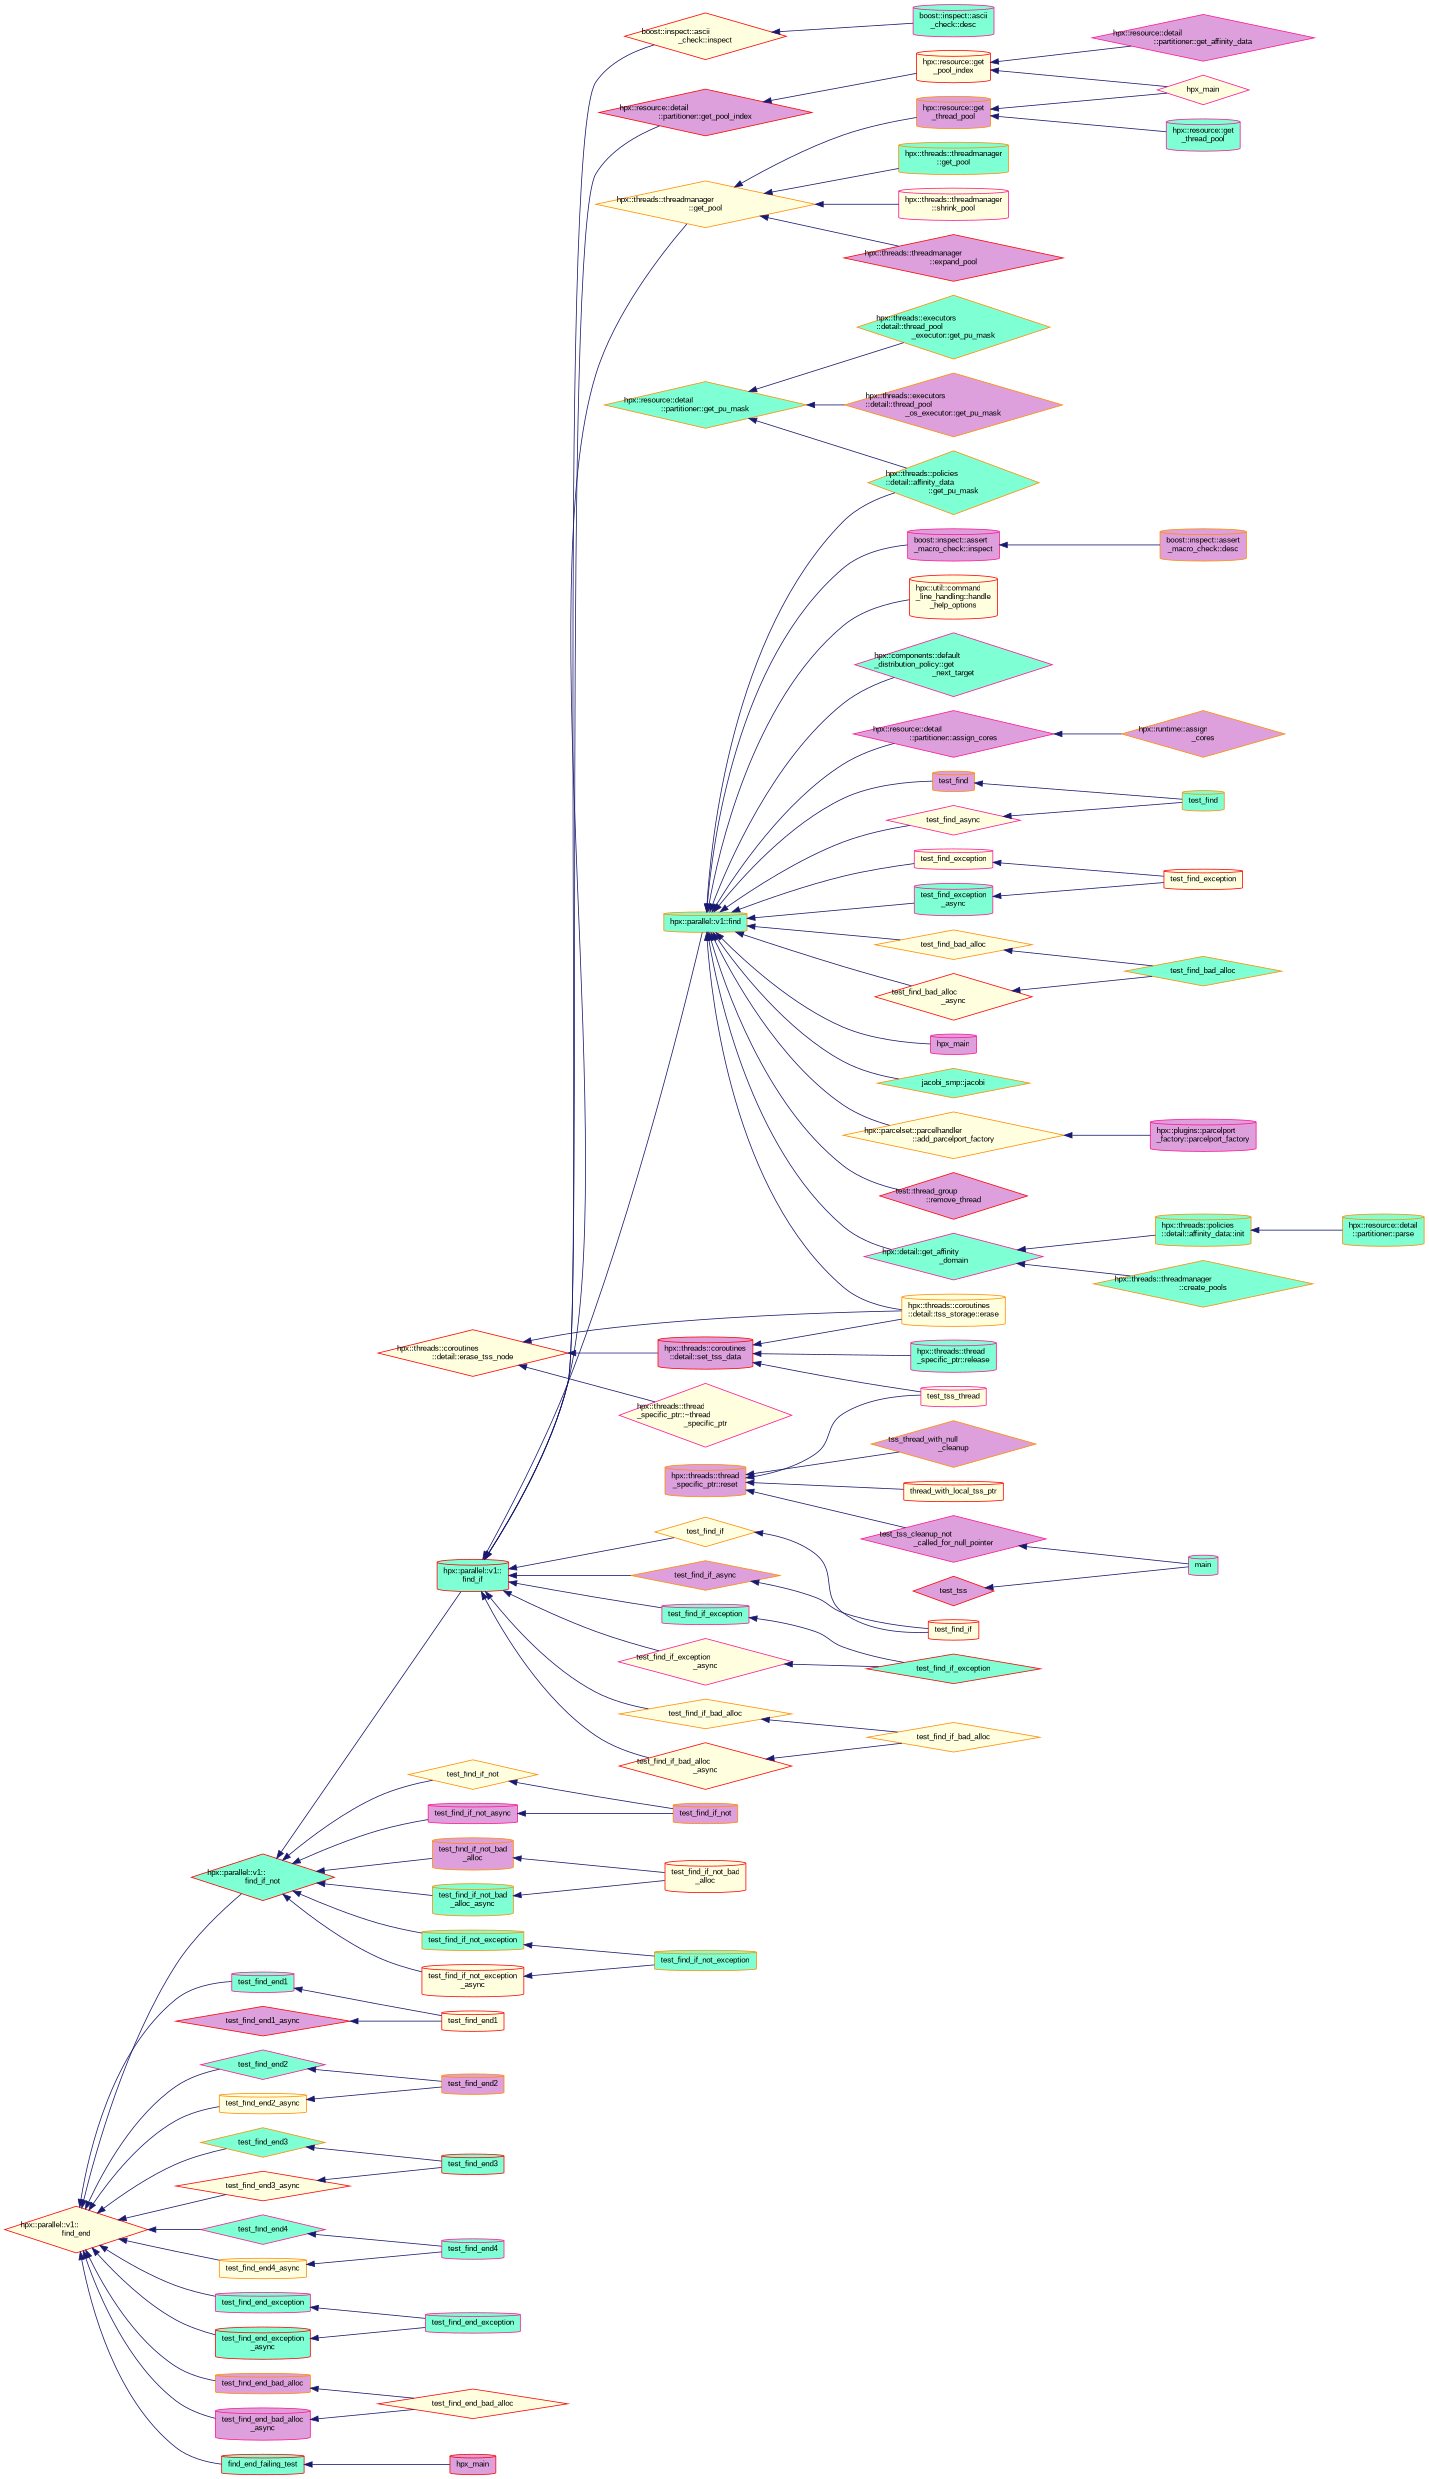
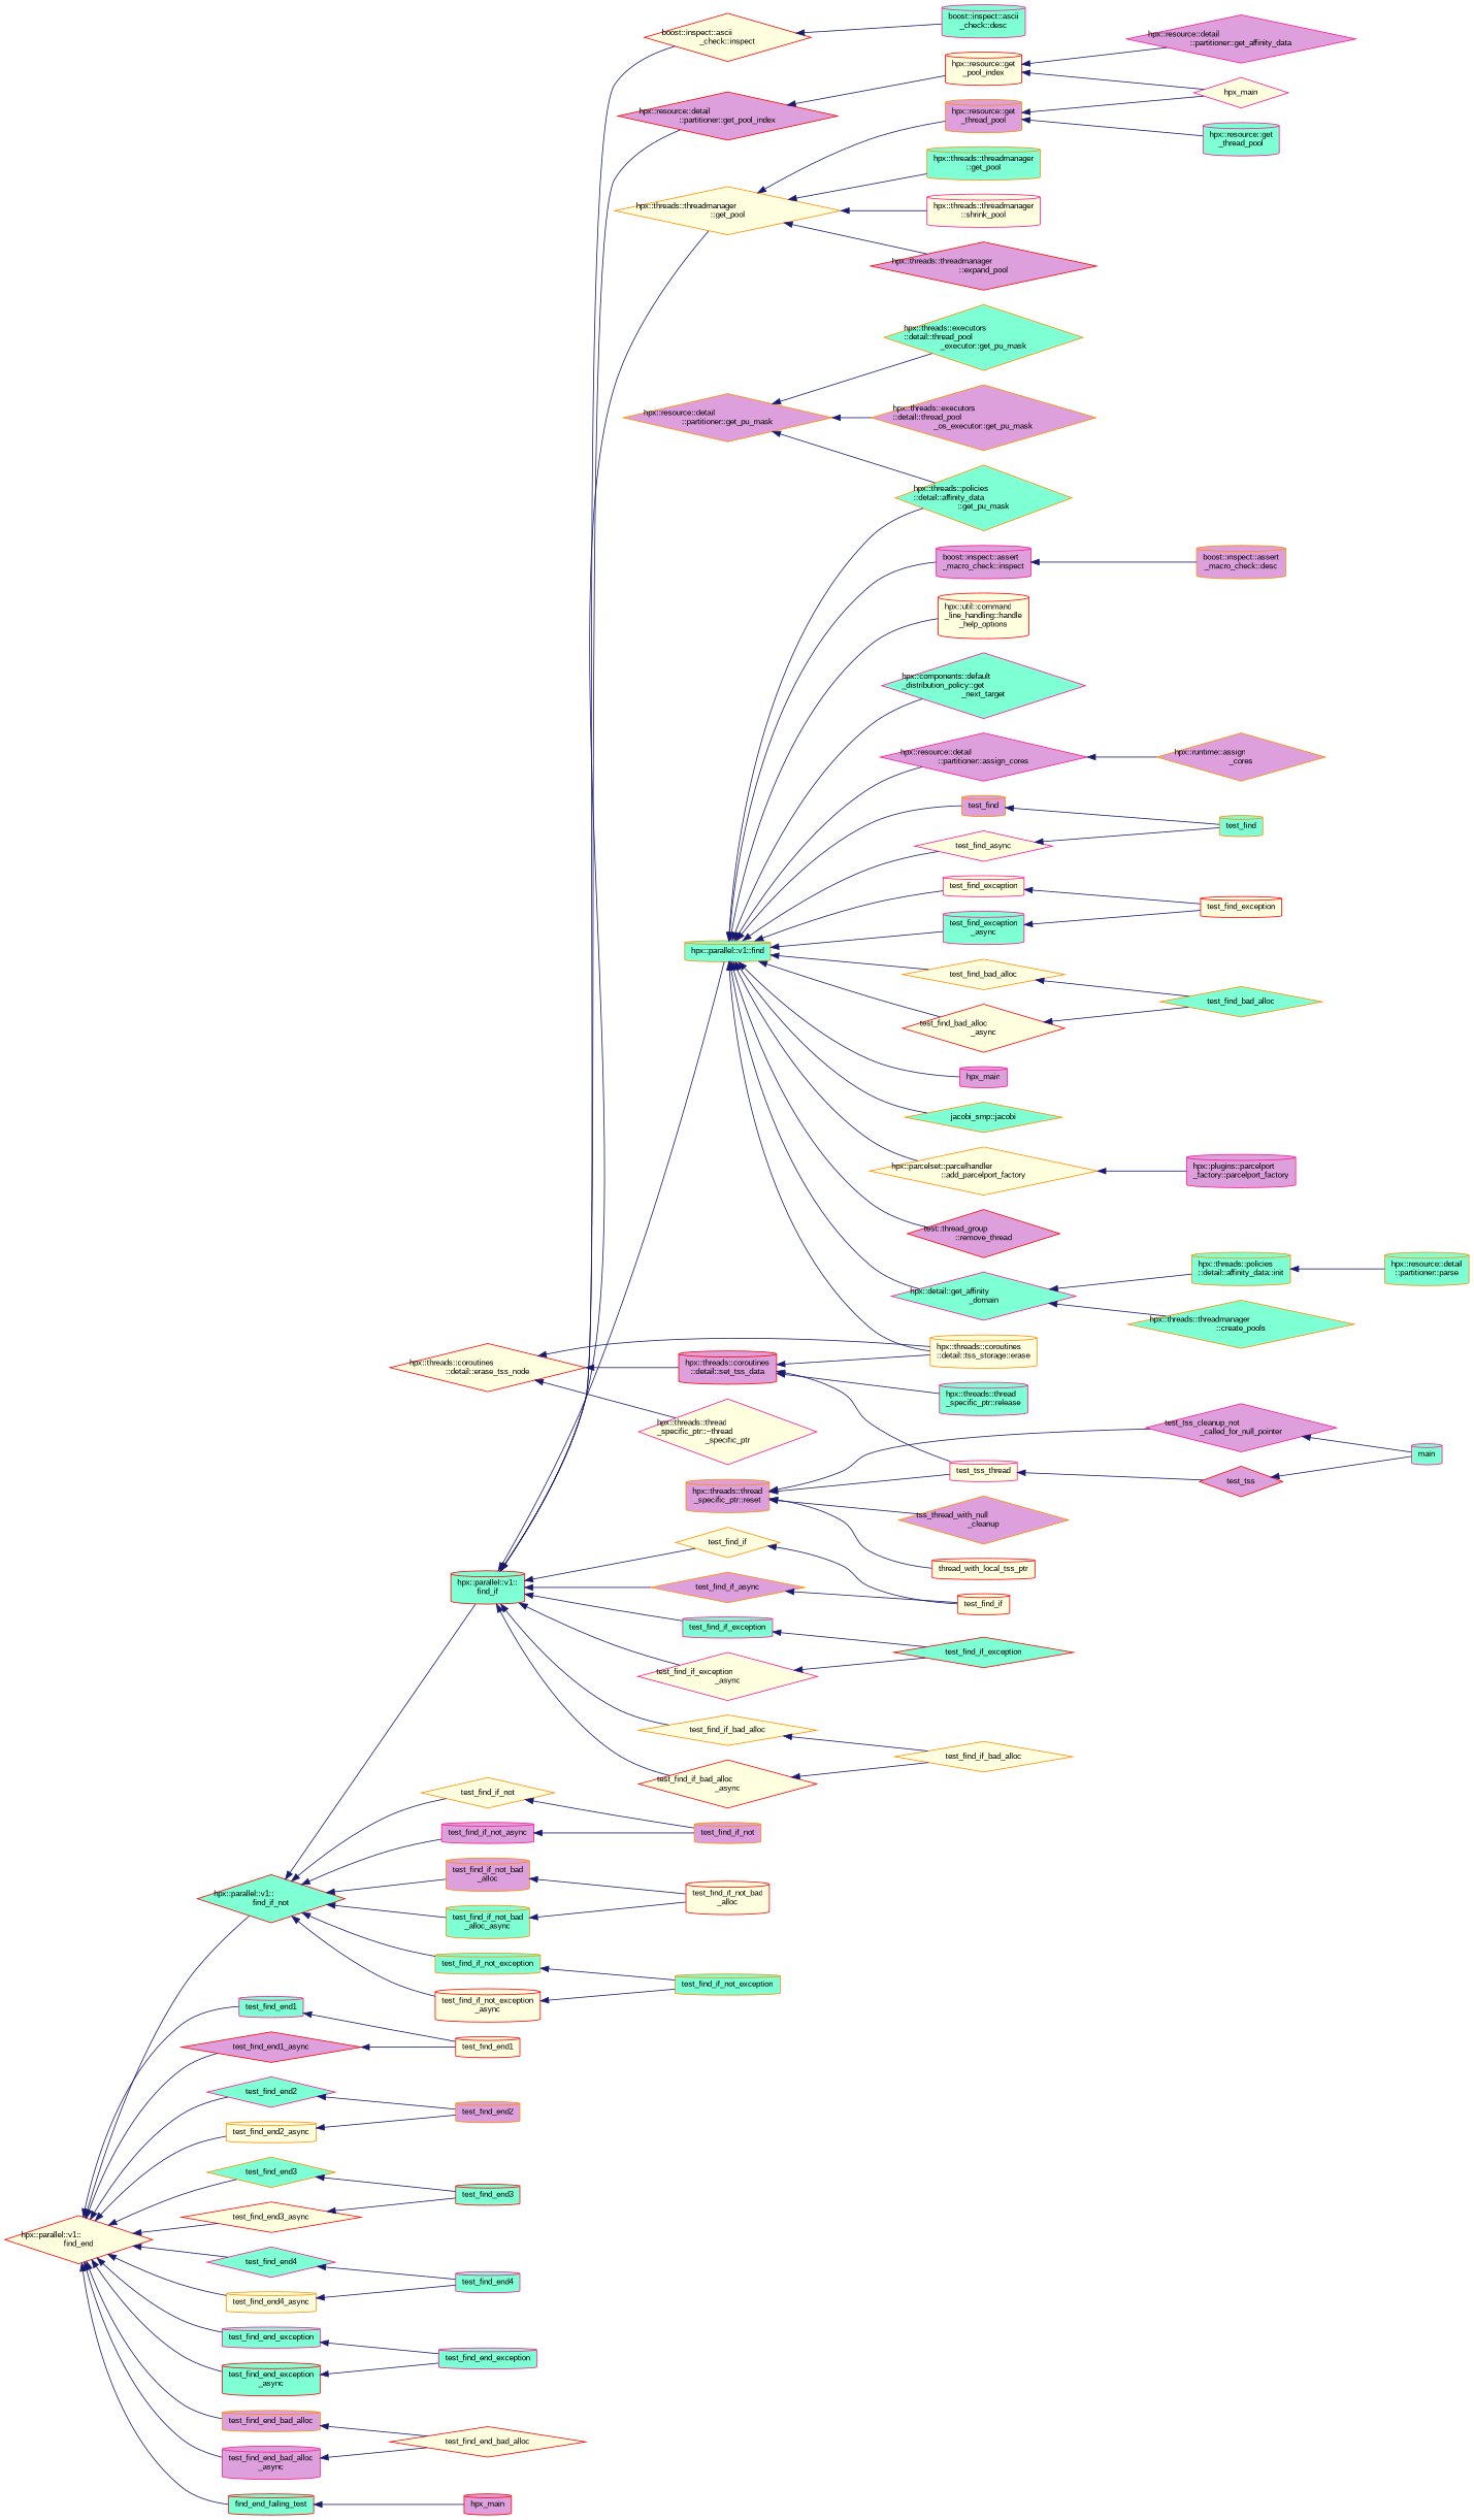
  digraph {
    fontname="Liberation Sans"
    rankdir=LR
    node [color=darkorange fillcolor=aquamarine fontname="Liberation Sans" fontsize=10 shape=cylinder style=filled]
    edge [color=midnightblue dir=back fontname="Liberation Sans" fontsize=10 labelfontname=Helvetica labelfontsize=10 style=solid]
    n1 [color=red fillcolor=lightyellow fontcolor=black height=0.2 label="hpx::parallel::v1::\lfind_end" shape=diamond width=0.4]
    n2 [color=red height=0.2 label="hpx::parallel::v1::\lfind_if_not" shape=diamond width=0.4]
    n3 [color=deeppink height=0.2 label=test_find_end1 width=0.4]
    n4 [color=red fillcolor=plum height=0.2 label=test_find_end1_async shape=diamond width=0.4]
    n5 [color=deeppink height=0.2 label=test_find_end2 shape=diamond width=0.4]
    n6 [fillcolor=lightyellow height=0.2 label=test_find_end2_async width=0.4]
    n7 [height=0.2 label=test_find_end3 shape=diamond width=0.4]
    n8 [color=red fillcolor=lightyellow height=0.2 label=test_find_end3_async shape=diamond width=0.4]
    n9 [color=deeppink height=0.2 label=test_find_end4 shape=diamond width=0.4]
    n10 [fillcolor=lightyellow height=0.2 label=test_find_end4_async width=0.4]
    n11 [color=deeppink height=0.2 label=test_find_end_exception width=0.4]
    n12 [color=red height=0.2 label="test_find_end_exception\l_async" width=0.4]
    n13 [fillcolor=plum height=0.2 label=test_find_end_bad_alloc width=0.4]
    n14 [color=deeppink fillcolor=plum height=0.2 label="test_find_end_bad_alloc\l_async" width=0.4]
    n15 [color=red height=0.2 label=find_end_failing_test width=0.4]
    n16 [color=red height=0.2 label="hpx::parallel::v1::\lfind_if" width=0.4]
    n17 [fillcolor=lightyellow height=0.2 label=test_find_if_not shape=diamond width=0.4]
    n18 [color=deeppink fillcolor=plum height=0.2 label=test_find_if_not_async width=0.4]
    n19 [fillcolor=plum height=0.2 label="test_find_if_not_bad\l_alloc" width=0.4]
    n20 [height=0.2 label="test_find_if_not_bad\l_alloc_async" width=0.4]
    n21 [height=0.2 label=test_find_if_not_exception width=0.4]
    n22 [color=red fillcolor=lightyellow height=0.2 label="test_find_if_not_exception\l_async" width=0.4]
    n23 [color=red fillcolor=lightyellow height=0.2 label=test_find_end1 width=0.4]
    n24 [fillcolor=plum height=0.2 label=test_find_end2 width=0.4]
    n25 [color=red height=0.2 label=test_find_end3 width=0.4]
    n26 [color=deeppink height=0.2 label=test_find_end4 width=0.4]
    n27 [color=deeppink height=0.2 label=test_find_end_exception width=0.4]
    n28 [color=red fillcolor=lightyellow height=0.2 label=test_find_end_bad_alloc shape=diamond width=0.4]
    n29 [color=red fillcolor=plum height=0.2 label=hpx_main width=0.4]
    n30 [color=red fillcolor=lightyellow height=0.2 label="boost::inspect::ascii\l_check::inspect" shape=diamond width=0.4]
    n31 [color=red fillcolor=plum height=0.2 label="hpx::resource::detail\l::partitioner::get_pool_index" shape=diamond width=0.4]
    n32 [height=0.2 label="hpx::parallel::v1::find" width=0.4]
    n33 [fillcolor=lightyellow height=0.2 label=test_find_if shape=diamond width=0.4]
    n34 [fillcolor=plum height=0.2 label=test_find_if_async shape=diamond width=0.4]
    n35 [color=deeppink height=0.2 label=test_find_if_exception width=0.4]
    n36 [color=deeppink fillcolor=lightyellow height=0.2 label="test_find_if_exception\l_async" shape=diamond width=0.4]
    n37 [fillcolor=lightyellow height=0.2 label=test_find_if_bad_alloc shape=diamond width=0.4]
    n38 [color=red fillcolor=lightyellow height=0.2 label="test_find_if_bad_alloc\l_async" shape=diamond width=0.4]
    n39 [fillcolor=lightyellow height=0.2 label="hpx::threads::threadmanager\l::get_pool" shape=diamond width=0.4]
    n40 [fillcolor=plum height=0.2 label=test_find_if_not width=0.4]
    n41 [color=red fillcolor=lightyellow height=0.2 label="test_find_if_not_bad\l_alloc" width=0.4]
    n42 [height=0.2 label=test_find_if_not_exception width=0.4]
    n43 [color=deeppink height=0.2 label="boost::inspect::ascii\l_check::desc" width=0.4]
    n44 [color=red fillcolor=lightyellow height=0.2 label="hpx::resource::get\l_pool_index" width=0.4]
    n45 [height=0.2 label="hpx::threads::policies\l::detail::affinity_data\l::get_pu_mask" shape=diamond width=0.4]
    n46 [color=deeppink fillcolor=plum height=0.2 label="boost::inspect::assert\l_macro_check::inspect" width=0.4]
    n47 [color=red fillcolor=lightyellow height=0.2 label="hpx::util::command\l_line_handling::handle\l_help_options" width=0.4]
    n48 [color=deeppink height=0.2 label="hpx::components::default\l_distribution_policy::get\l_next_target" shape=diamond width=0.4]
    n49 [color=deeppink fillcolor=plum height=0.2 label="hpx::resource::detail\l::partitioner::assign_cores" shape=diamond width=0.4]
    n50 [fillcolor=plum height=0.2 label=test_find width=0.4]
    n51 [color=deeppink fillcolor=lightyellow height=0.2 label=test_find_async shape=diamond width=0.4]
    n52 [color=deeppink fillcolor=lightyellow height=0.2 label=test_find_exception width=0.4]
    n53 [color=deeppink height=0.2 label="test_find_exception\l_async" width=0.4]
    n54 [fillcolor=lightyellow height=0.2 label=test_find_bad_alloc shape=diamond width=0.4]
    n55 [color=red fillcolor=lightyellow height=0.2 label="test_find_bad_alloc\l_async" shape=diamond width=0.4]
    n56 [color=deeppink fillcolor=plum height=0.2 label=hpx_main width=0.4]
    n57 [height=0.2 label="jacobi_smp::jacobi" shape=diamond width=0.4]
    n58 [fillcolor=lightyellow height=0.2 label="hpx::parcelset::parcelhandler\l::add_parcelport_factory" shape=diamond width=0.4]
    n59 [color=red fillcolor=plum height=0.2 label="test::thread_group\l::remove_thread" shape=diamond width=0.4]
    n60 [color=deeppink height=0.2 label="hpx::detail::get_affinity\l_domain" shape=diamond width=0.4]
    n61 [fillcolor=lightyellow height=0.2 label="hpx::threads::coroutines\l::detail::tss_storage::erase" width=0.4]
    n62 [color=red fillcolor=lightyellow height=0.2 label=test_find_if width=0.4]
    n63 [color=red height=0.2 label=test_find_if_exception shape=diamond width=0.4]
    n64 [fillcolor=lightyellow height=0.2 label=test_find_if_bad_alloc shape=diamond width=0.4]
    n65 [fillcolor=plum height=0.2 label="hpx::resource::get\l_thread_pool" width=0.4]
    n66 [height=0.2 label="hpx::threads::threadmanager\l::get_pool" width=0.4]
    n67 [color=deeppink fillcolor=lightyellow height=0.2 label="hpx::threads::threadmanager\l::shrink_pool" width=0.4]
    n68 [color=red fillcolor=plum height=0.2 label="hpx::threads::threadmanager\l::expand_pool" shape=diamond width=0.4]
    n69 [color=deeppink fillcolor=plum height=0.2 label="hpx::resource::detail\l::partitioner::get_affinity_data" shape=diamond width=0.4]
    n70 [color=deeppink fillcolor=lightyellow height=0.2 label=hpx_main shape=diamond width=0.4]
    n71 [fillcolor=plum height=0.2 label="boost::inspect::assert\l_macro_check::desc" width=0.4]
    n72 [fillcolor=plum height=0.2 label="hpx::runtime::assign\l_cores" shape=diamond width=0.4]
    n73 [height=0.2 label=test_find width=0.4]
    n74 [color=red fillcolor=lightyellow height=0.2 label=test_find_exception width=0.4]
    n75 [height=0.2 label=test_find_bad_alloc shape=diamond width=0.4]
    n76 [color=deeppink fillcolor=plum height=0.2 label="hpx::plugins::parcelport\l_factory::parcelport_factory" width=0.4]
    n77 [height=0.2 label="hpx::threads::policies\l::detail::affinity_data::init" width=0.4]
    n78 [height=0.2 label="hpx::threads::threadmanager\l::create_pools" shape=diamond width=0.4]
-   n79 [height=0.2 label="hpx::resource::detail\l::partitioner::get_pu_mask" shape=diamond width=0.4]
+   n79 [fillcolor=plum height=0.2 label="hpx::resource::detail\l::partitioner::get_pu_mask" shape=diamond width=0.4]
    n80 [height=0.2 label="hpx::threads::executors\l::detail::thread_pool\l_executor::get_pu_mask" shape=diamond width=0.4]
    n81 [fillcolor=plum height=0.2 label="hpx::threads::executors\l::detail::thread_pool\l_os_executor::get_pu_mask" shape=diamond width=0.4]
    n82 [height=0.2 label="hpx::resource::detail\l::partitioner::parse" width=0.4]
    n83 [color=red fillcolor=lightyellow height=0.2 label="hpx::threads::coroutines\l::detail::erase_tss_node" shape=diamond width=0.4]
    n84 [color=deeppink fillcolor=lightyellow height=0.2 label="hpx::threads::thread\l_specific_ptr::~thread\l_specific_ptr" shape=diamond width=0.4]
    n85 [color=red fillcolor=plum height=0.2 label="hpx::threads::coroutines\l::detail::set_tss_data" width=0.4]
    n86 [color=deeppink height=0.2 label="hpx::threads::thread\l_specific_ptr::release" width=0.4]
    n87 [color=deeppink fillcolor=lightyellow height=0.2 label=test_tss_thread width=0.4]
    n88 [fillcolor=plum height=0.2 label="hpx::threads::thread\l_specific_ptr::reset" width=0.4]
    n89 [fillcolor=plum height=0.2 label="tss_thread_with_null\l_cleanup" shape=diamond width=0.4]
    n90 [color=red fillcolor=lightyellow height=0.2 label=thread_with_local_tss_ptr width=0.4]
    n91 [color=deeppink fillcolor=plum height=0.2 label="test_tss_cleanup_not\l_called_for_null_pointer" shape=diamond width=0.4]
    n92 [color=red fillcolor=plum height=0.2 label=test_tss shape=diamond width=0.4]
    n93 [color=deeppink height=0.2 label=main width=0.4]
    n94 [color=deeppink height=0.2 label="hpx::resource::get\l_thread_pool" width=0.4]
    n1 -> n2
    n1 -> n3
+   n1 -> n4
    n1 -> n5
    n1 -> n6
    n1 -> n7
    n1 -> n8
    n1 -> n9
    n1 -> n10
    n1 -> n11
    n1 -> n12
    n1 -> n13
    n1 -> n14
    n1 -> n15
    n2 -> n16
    n2 -> n17
    n2 -> n18
    n2 -> n19
    n2 -> n20
    n2 -> n21
    n2 -> n22
    n3 -> n23
    n4 -> n23
    n5 -> n24
    n6 -> n24
    n7 -> n25
    n8 -> n25
    n9 -> n26
    n10 -> n26
    n11 -> n27
    n12 -> n27
    n13 -> n28
    n14 -> n28
    n15 -> n29
    n16 -> n30
    n16 -> n31
    n16 -> n32
    n16 -> n33
    n16 -> n34
    n16 -> n35
    n16 -> n36
    n16 -> n37
    n16 -> n38
    n16 -> n39
    n17 -> n40
    n18 -> n40
    n19 -> n41
    n20 -> n41
    n21 -> n42
    n22 -> n42
    n30 -> n43
    n31 -> n44
    n32 -> n45
    n32 -> n46
    n32 -> n47
    n32 -> n48
    n32 -> n49
    n32 -> n50
    n32 -> n51
    n32 -> n52
    n32 -> n53
    n32 -> n54
    n32 -> n55
    n32 -> n56
    n32 -> n57
    n32 -> n58
    n32 -> n59
    n32 -> n60
    n32 -> n61
    n33 -> n62
    n34 -> n62
    n35 -> n63
    n36 -> n63
    n37 -> n64
    n38 -> n64
    n39 -> n65
    n39 -> n66
    n39 -> n67
    n39 -> n68
    n44 -> n69
    n44 -> n70
    n46 -> n71
    n49 -> n72
    n50 -> n73
    n51 -> n73
    n52 -> n74
    n53 -> n74
    n54 -> n75
    n55 -> n75
    n58 -> n76
    n60 -> n77
    n60 -> n78
    n65 -> n70
    n65 -> n94
    n77 -> n82
    n79 -> n45
    n79 -> n80
    n79 -> n81
    n83 -> n61
    n83 -> n84
    n83 -> n85
    n85 -> n61
    n85 -> n86
    n85 -> n87
+   n87 -> n92
    n88 -> n87
    n88 -> n89
    n88 -> n90
    n88 -> n91
    n91 -> n93
    n92 -> n93
  }
